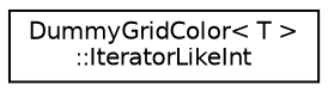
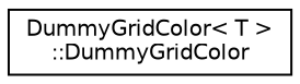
  digraph {
    rankdir=LR
    fontname="DejaVu Sans"
-   n1 [color=black fillcolor=white fontname="DejaVu Sans" fontsize=10 height=0.2 label="DummyGridColor\< T \>\l::IteratorLikeInt" shape=record style=filled width=0.4]
+   n1 [color=black fillcolor=white fontname="DejaVu Sans" fontsize=10 height=0.2 label="DummyGridColor\< T \>\l::DummyGridColor" shape=record style=filled width=0.4]
  }
